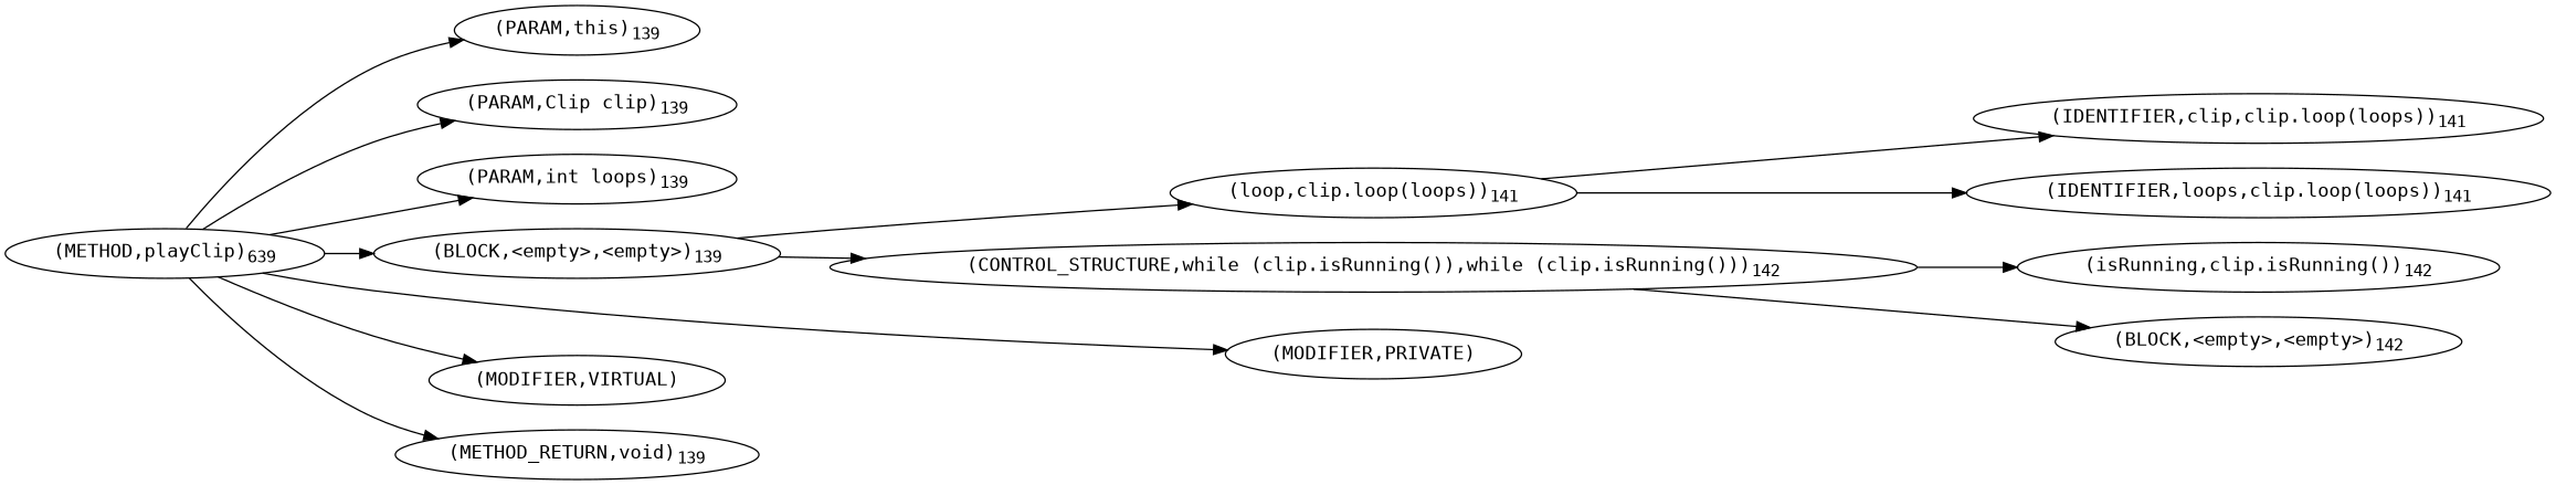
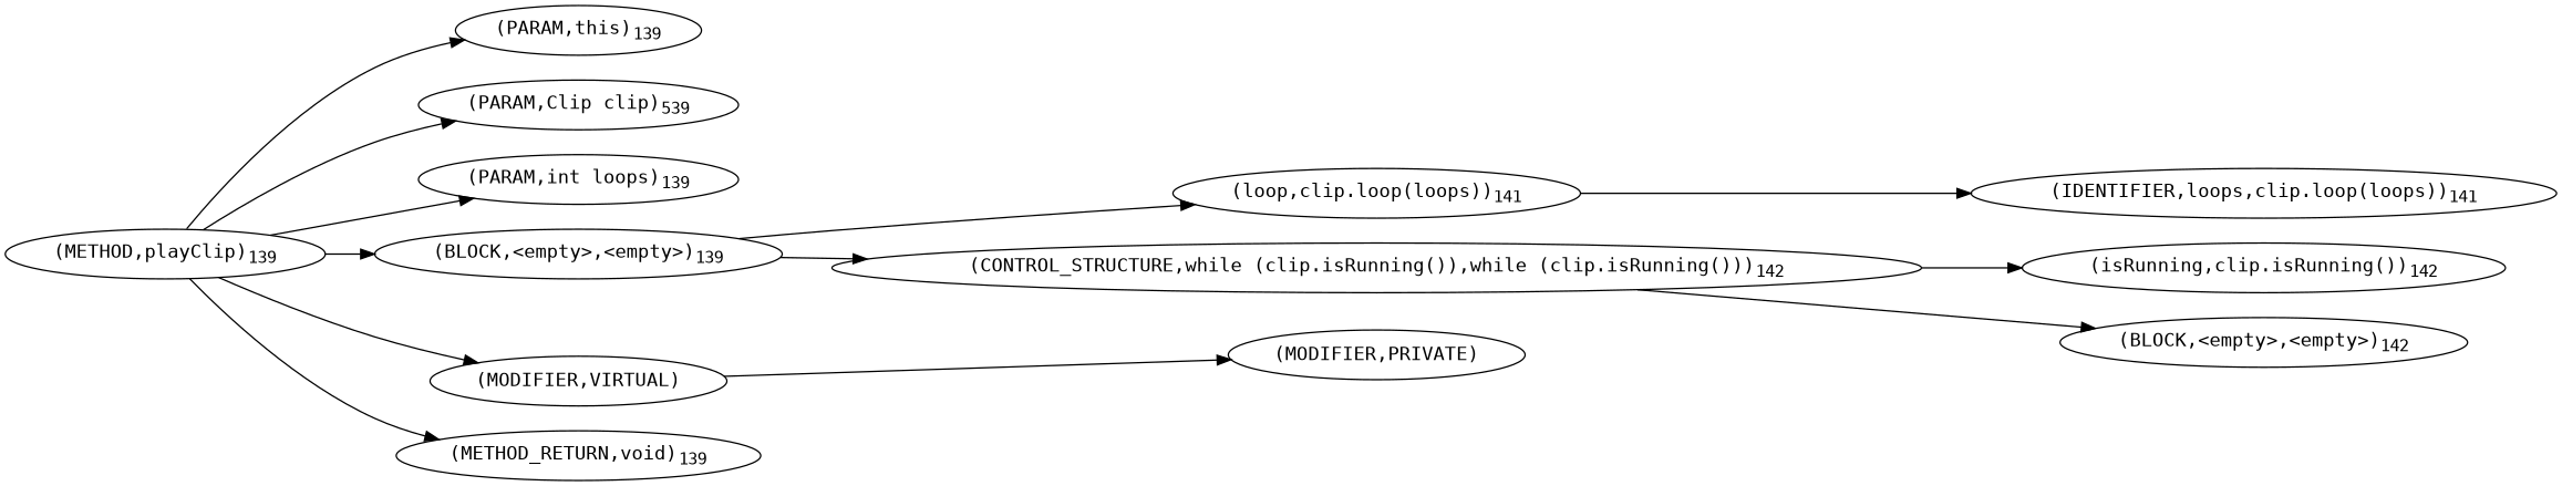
  digraph {
    fontname="DejaVu Sans Mono"
    rankdir=LR
    node [fontname="DejaVu Sans Mono"]
    edge [fontname="DejaVu Sans Mono"]
-   n1 [label=<(METHOD,playClip)<SUB>639</SUB>>]
+   n1 [label=<(METHOD,playClip)<SUB>139</SUB>>]
    n2 [label=<(PARAM,this)<SUB>139</SUB>>]
-   n3 [label=<(PARAM,Clip clip)<SUB>139</SUB>>]
+   n3 [label=<(PARAM,Clip clip)<SUB>539</SUB>>]
    n4 [label=<(PARAM,int loops)<SUB>139</SUB>>]
    n5 [label=<(BLOCK,&lt;empty&gt;,&lt;empty&gt;)<SUB>139</SUB>>]
    n6 [label=<(MODIFIER,PRIVATE)>]
    n7 [label=<(MODIFIER,VIRTUAL)>]
    n8 [label=<(METHOD_RETURN,void)<SUB>139</SUB>>]
    n9 [label=<(loop,clip.loop(loops))<SUB>141</SUB>>]
    n10 [label=<(CONTROL_STRUCTURE,while (clip.isRunning()),while (clip.isRunning()))<SUB>142</SUB>>]
-   n11 [label=<(IDENTIFIER,clip,clip.loop(loops))<SUB>141</SUB>>]
    n12 [label=<(IDENTIFIER,loops,clip.loop(loops))<SUB>141</SUB>>]
    n13 [label=<(isRunning,clip.isRunning())<SUB>142</SUB>>]
    n14 [label=<(BLOCK,&lt;empty&gt;,&lt;empty&gt;)<SUB>142</SUB>>]
    n1 -> n2
    n1 -> n3
    n1 -> n4
    n1 -> n5
-   n1 -> n6
+   n7 -> n6
    n1 -> n7
    n1 -> n8
    n5 -> n9
    n5 -> n10
-   n9 -> n11
    n9 -> n12
    n10 -> n13
    n10 -> n14
  }
